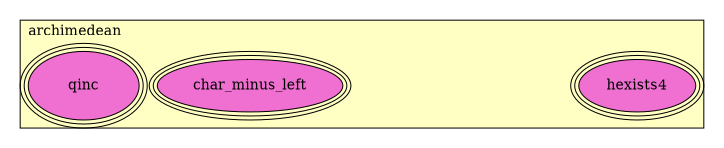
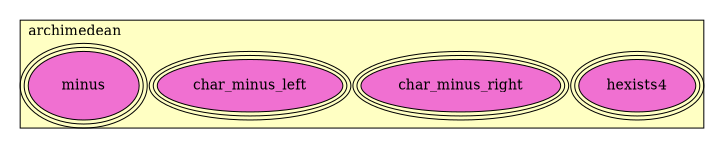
  digraph {
    node [fillcolor="#F070D1" peripheries=3 style=filled]
    n1 [label=hexists4]
+   n2 [label=char_minus_right]
    n3 [label=char_minus_left]
-   n4 [label=qinc]
+   n4 [label=minus]
    subgraph cluster_1 {
      fillcolor="#FFFFC3"
      label=archimedean
      labeljust=l
      style=filled
      n1
+     n2
      n3
      n4
    }
  }
